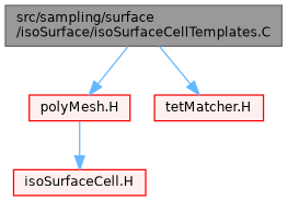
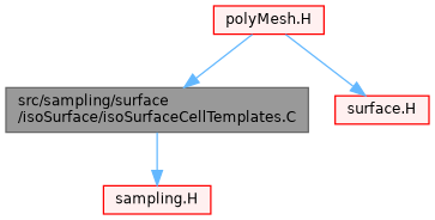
  digraph {
    node [color=red fillcolor="#FFF0F0" fontname=Helvetica fontsize=10 shape=box style=filled]
    edge [color=steelblue1 fontname=Helvetica fontsize=10 labelfontname=Helvetica labelfontsize=10 style=solid]
    n1 [color=gray40 fillcolor=grey60 fontcolor=black height=0.2 label="src/sampling/surface\l/isoSurface/isoSurfaceCellTemplates.C" width=0.4]
    n2 [height=0.2 label="polyMesh.H" width=0.4]
-   n3 [height=0.2 label="tetMatcher.H" width=0.4]
-   n4 [height=0.2 label="isoSurfaceCell.H" width=0.4]
-   n1 -> n2
+   n3 [height=0.2 label="sampling.H" width=0.4]
+   n4 [height=0.2 label="surface.H" width=0.4]
+   n2 -> n1
    n1 -> n3
    n2 -> n4
  }
